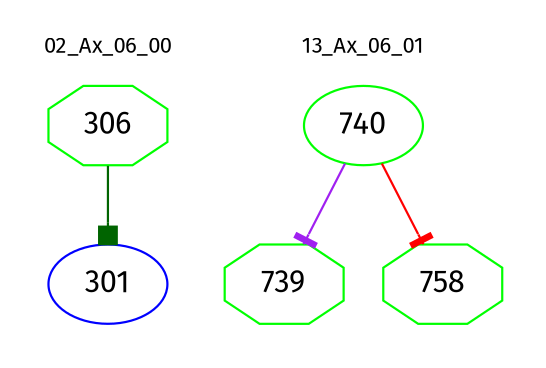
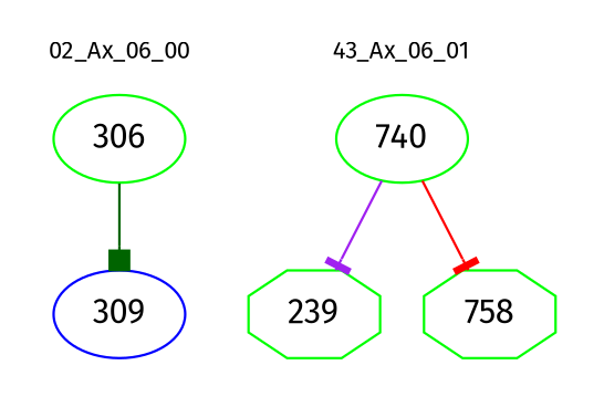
  digraph {
    fontname="Fira Sans"
    node [color=green fontname="Fira Sans" shape=ellipse]
    edge [arrowhead=tee fontname="Fira Sans"]
-   n1 [label=306 shape=octagon]
-   n2 [color=blue label=301]
+   n1 [label=306]
+   n2 [color=blue label=309]
    n3 [label=740]
-   n4 [label=739 shape=octagon]
+   n4 [label=239 shape=octagon]
    n5 [label=758 shape=octagon]
    subgraph cluster_1 {
      color=white
      fontsize=10
      label="02_Ax_06_00"
      n1
      n2
    }
    subgraph cluster_2 {
      color=white
      fontsize=10
-     label="13_Ax_06_01"
+     label="43_Ax_06_01"
      n3
      n4
      n5
    }
    n1 -> n2 [arrowhead=box color=darkgreen]
    n3 -> n4 [color=purple]
    n3 -> n5 [color=red]
  }
